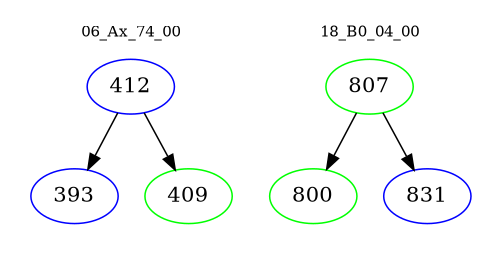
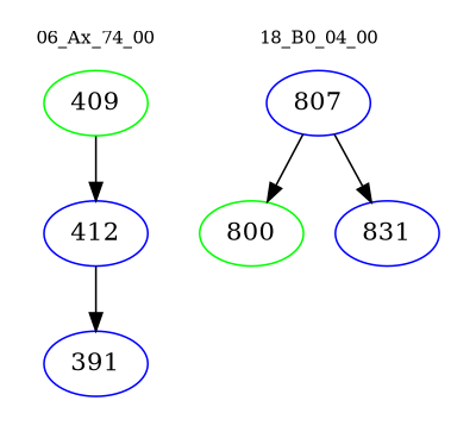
  digraph {
    node [color=blue]
    edge [color=black]
    n1 [label=412]
-   n2 [label=393]
+   n2 [label=391]
    n3 [color=green label=409]
-   n4 [color=green label=807]
+   n4 [label=807]
    n5 [color=green label=800]
    n6 [label=831]
    subgraph cluster_1 {
      color=white
      fontsize=10
      label="06_Ax_74_00"
      n1
      n2
      n3
    }
    subgraph cluster_2 {
      color=white
      fontsize=10
      label="18_B0_04_00"
      n4
      n5
      n6
    }
    n1 -> n2
-   n1 -> n3
+   n3 -> n1
    n4 -> n5
    n4 -> n6
  }
